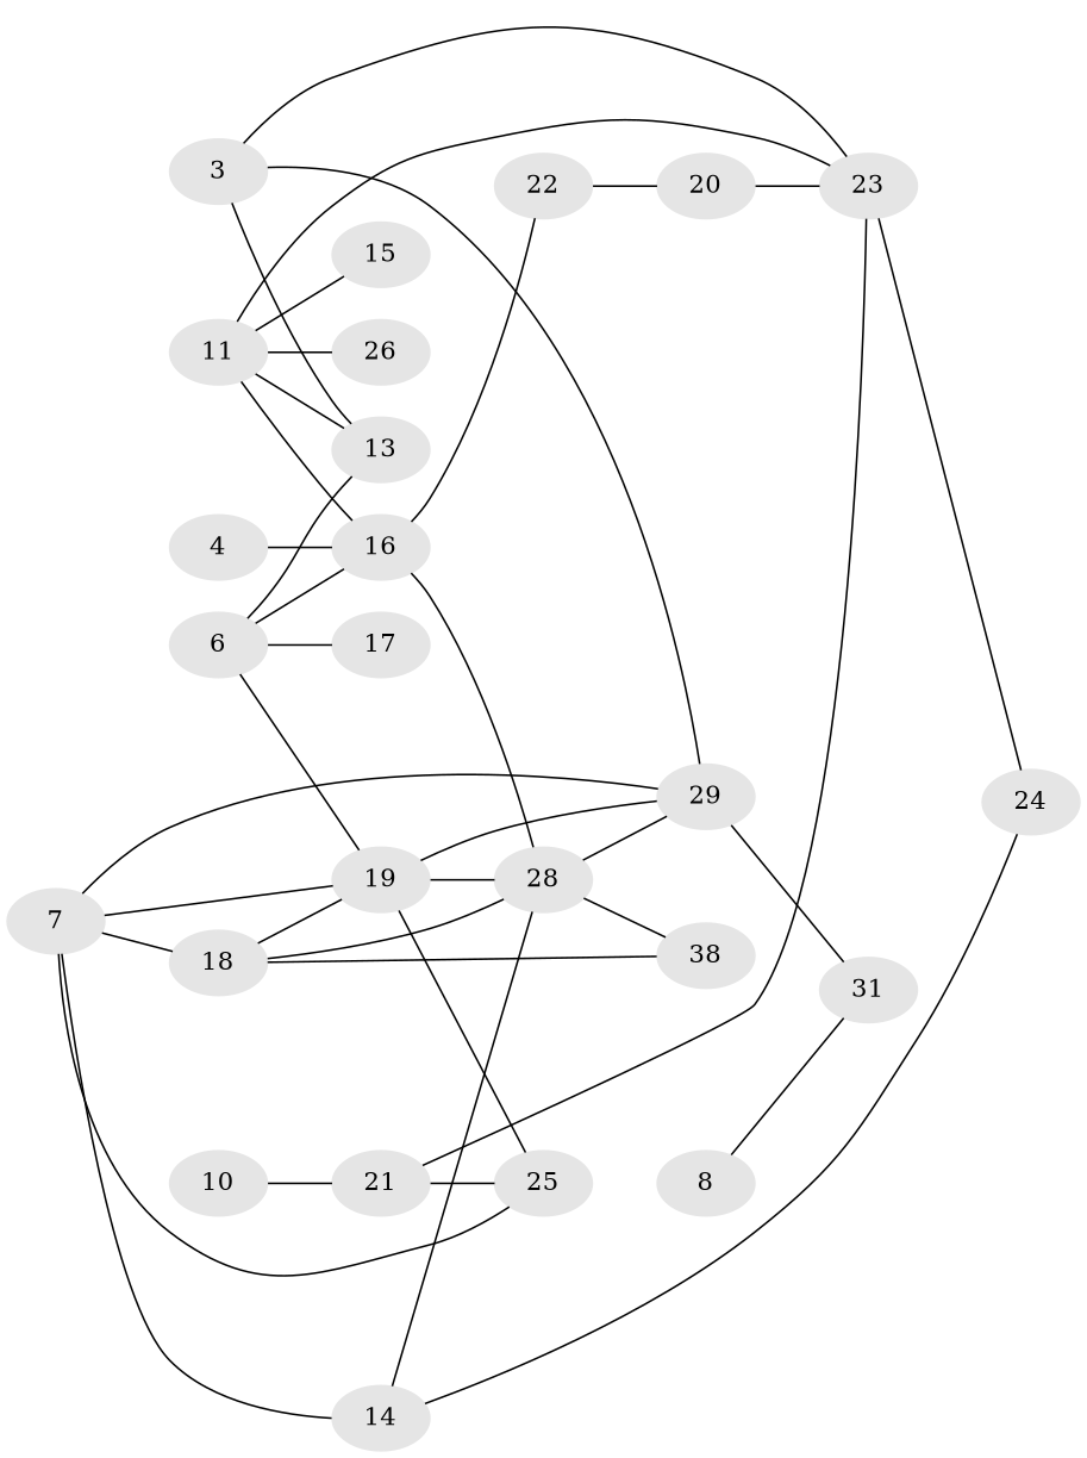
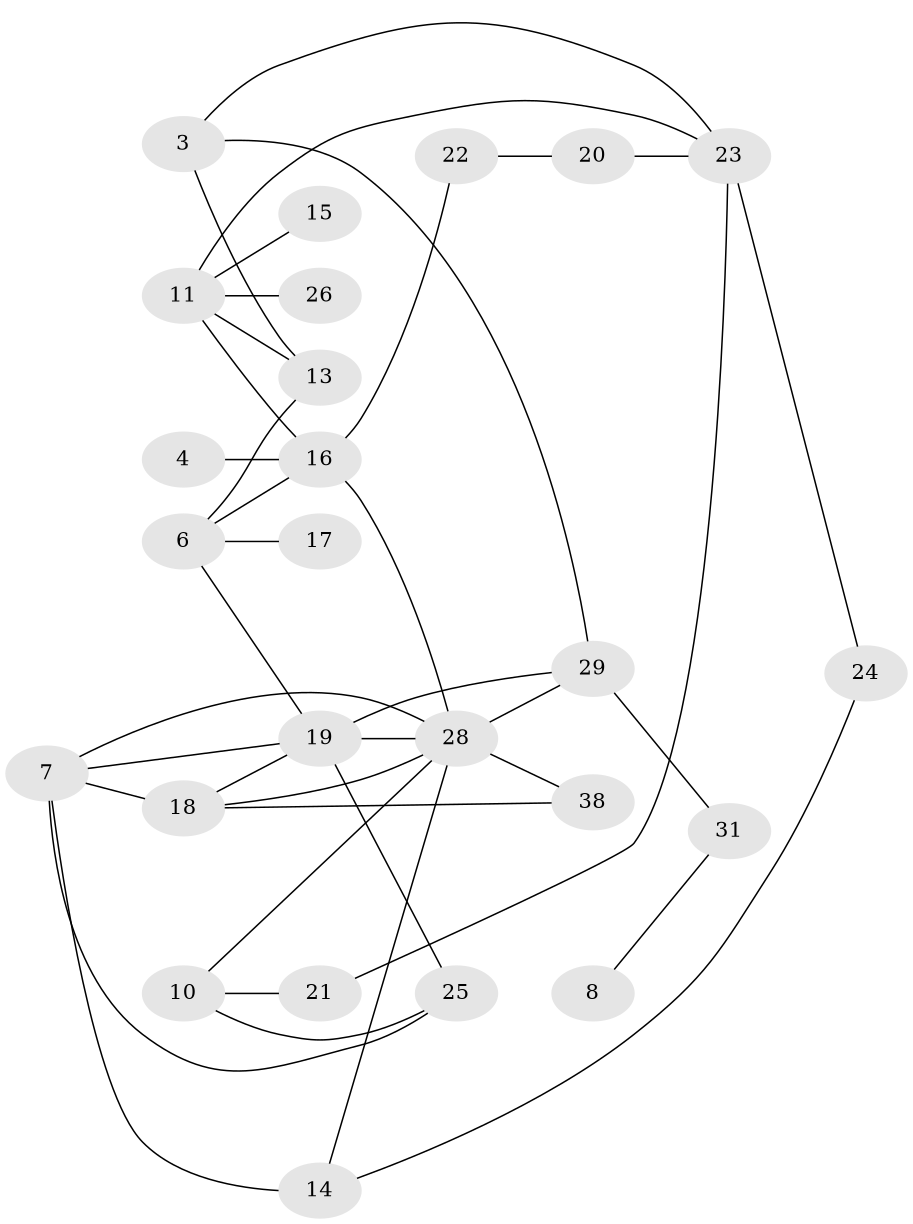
  graph {
    rankdir=LR
    node [color=gray90 style=filled]
    edge [weight=1.0]
    3
    13
    23
    29
    24
    31
    4
    16
    28
    22
    6
    17
    19
    25
    7
    14
    18
    n18 [label=38]
    8
    10
    21
    11
    15
    26
    20
    3 -- 13
    3 -- 23
    3 -- 29
    23 -- 24
    29 -- 31
    4 -- 16
    16 -- 28 [weight=2.0]
    16 -- 22
    28 -- 29
    28 -- n18
    22 -- 20
    6 -- 13
    6 -- 16
    6 -- 17
    6 -- 19
    19 -- 29
    19 -- 28 [weight=2.0]
    19 -- 25 [weight=2.0]
-   7 -- 29
+   7 -- 28
    7 -- 19
    7 -- 25
    7 -- 14
    7 -- 18
    14 -- 24
    14 -- 28
    18 -- 28
    18 -- 19
    18 -- n18
    8 -- 31
+   10 -- 28
    10 -- 21
    21 -- 23
-   21 -- 25
+   10 -- 25
    11 -- 13
    11 -- 23
    11 -- 16
    11 -- 15
    11 -- 26
    20 -- 23
  }
